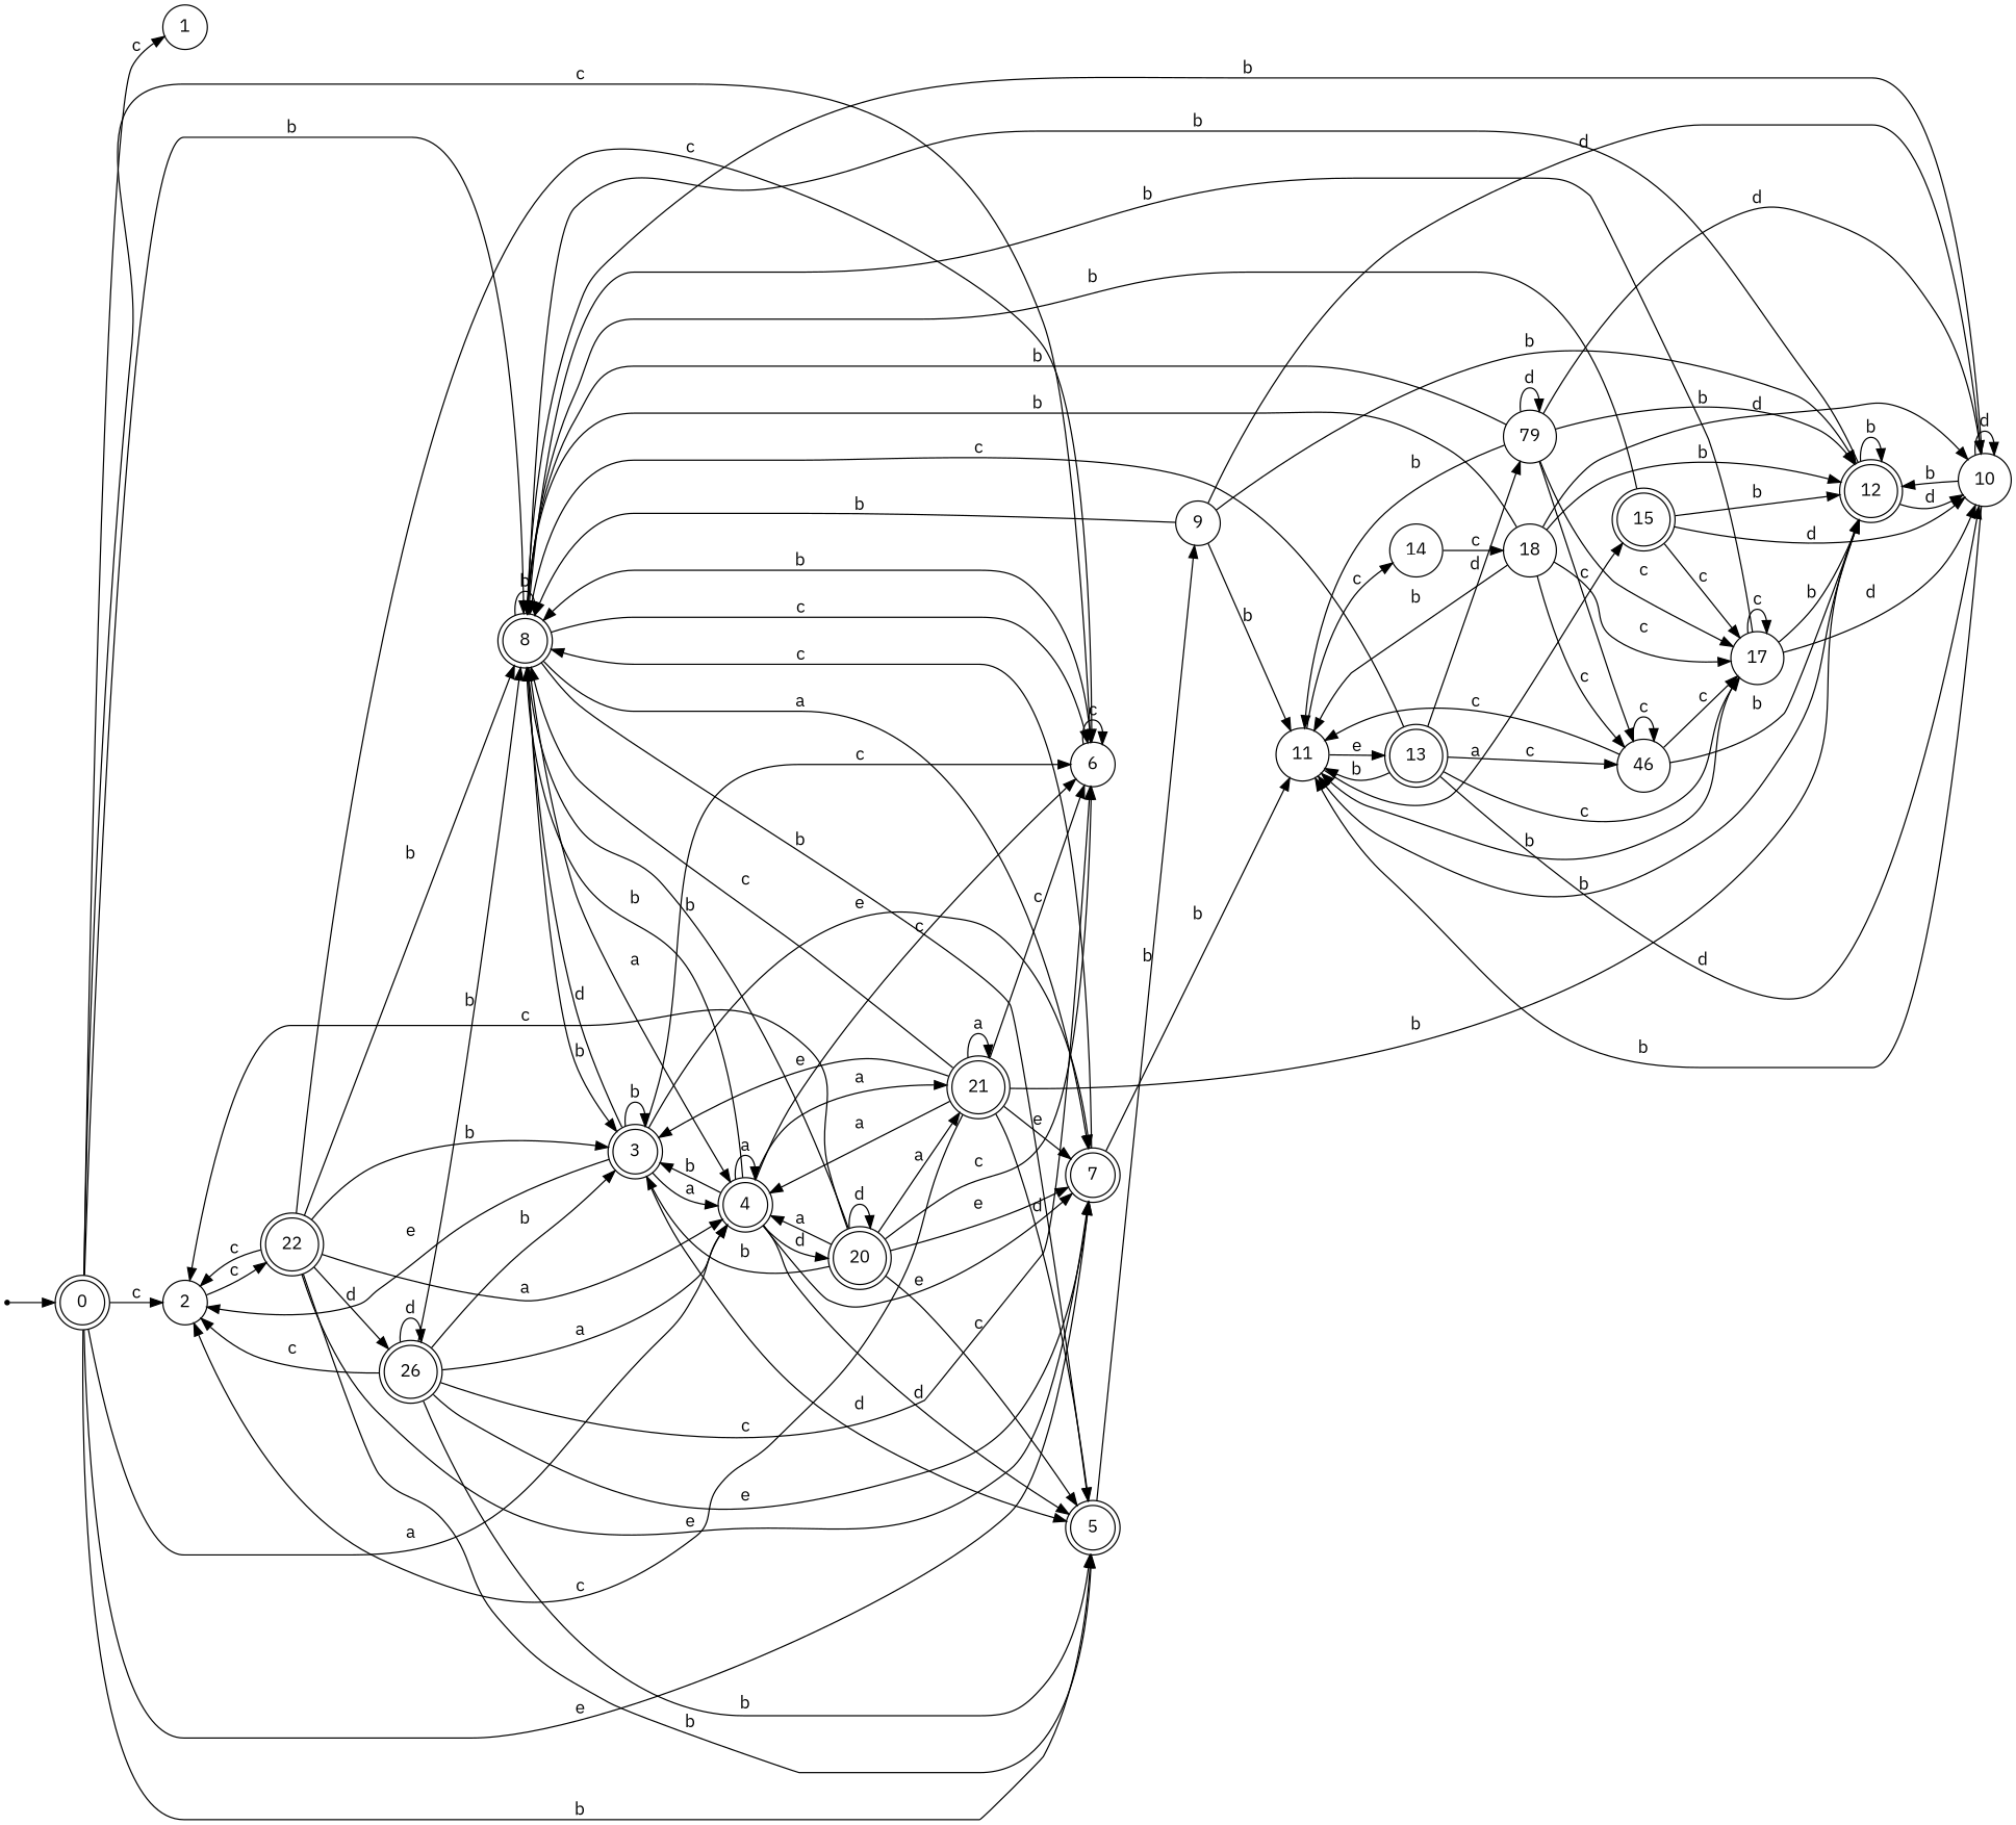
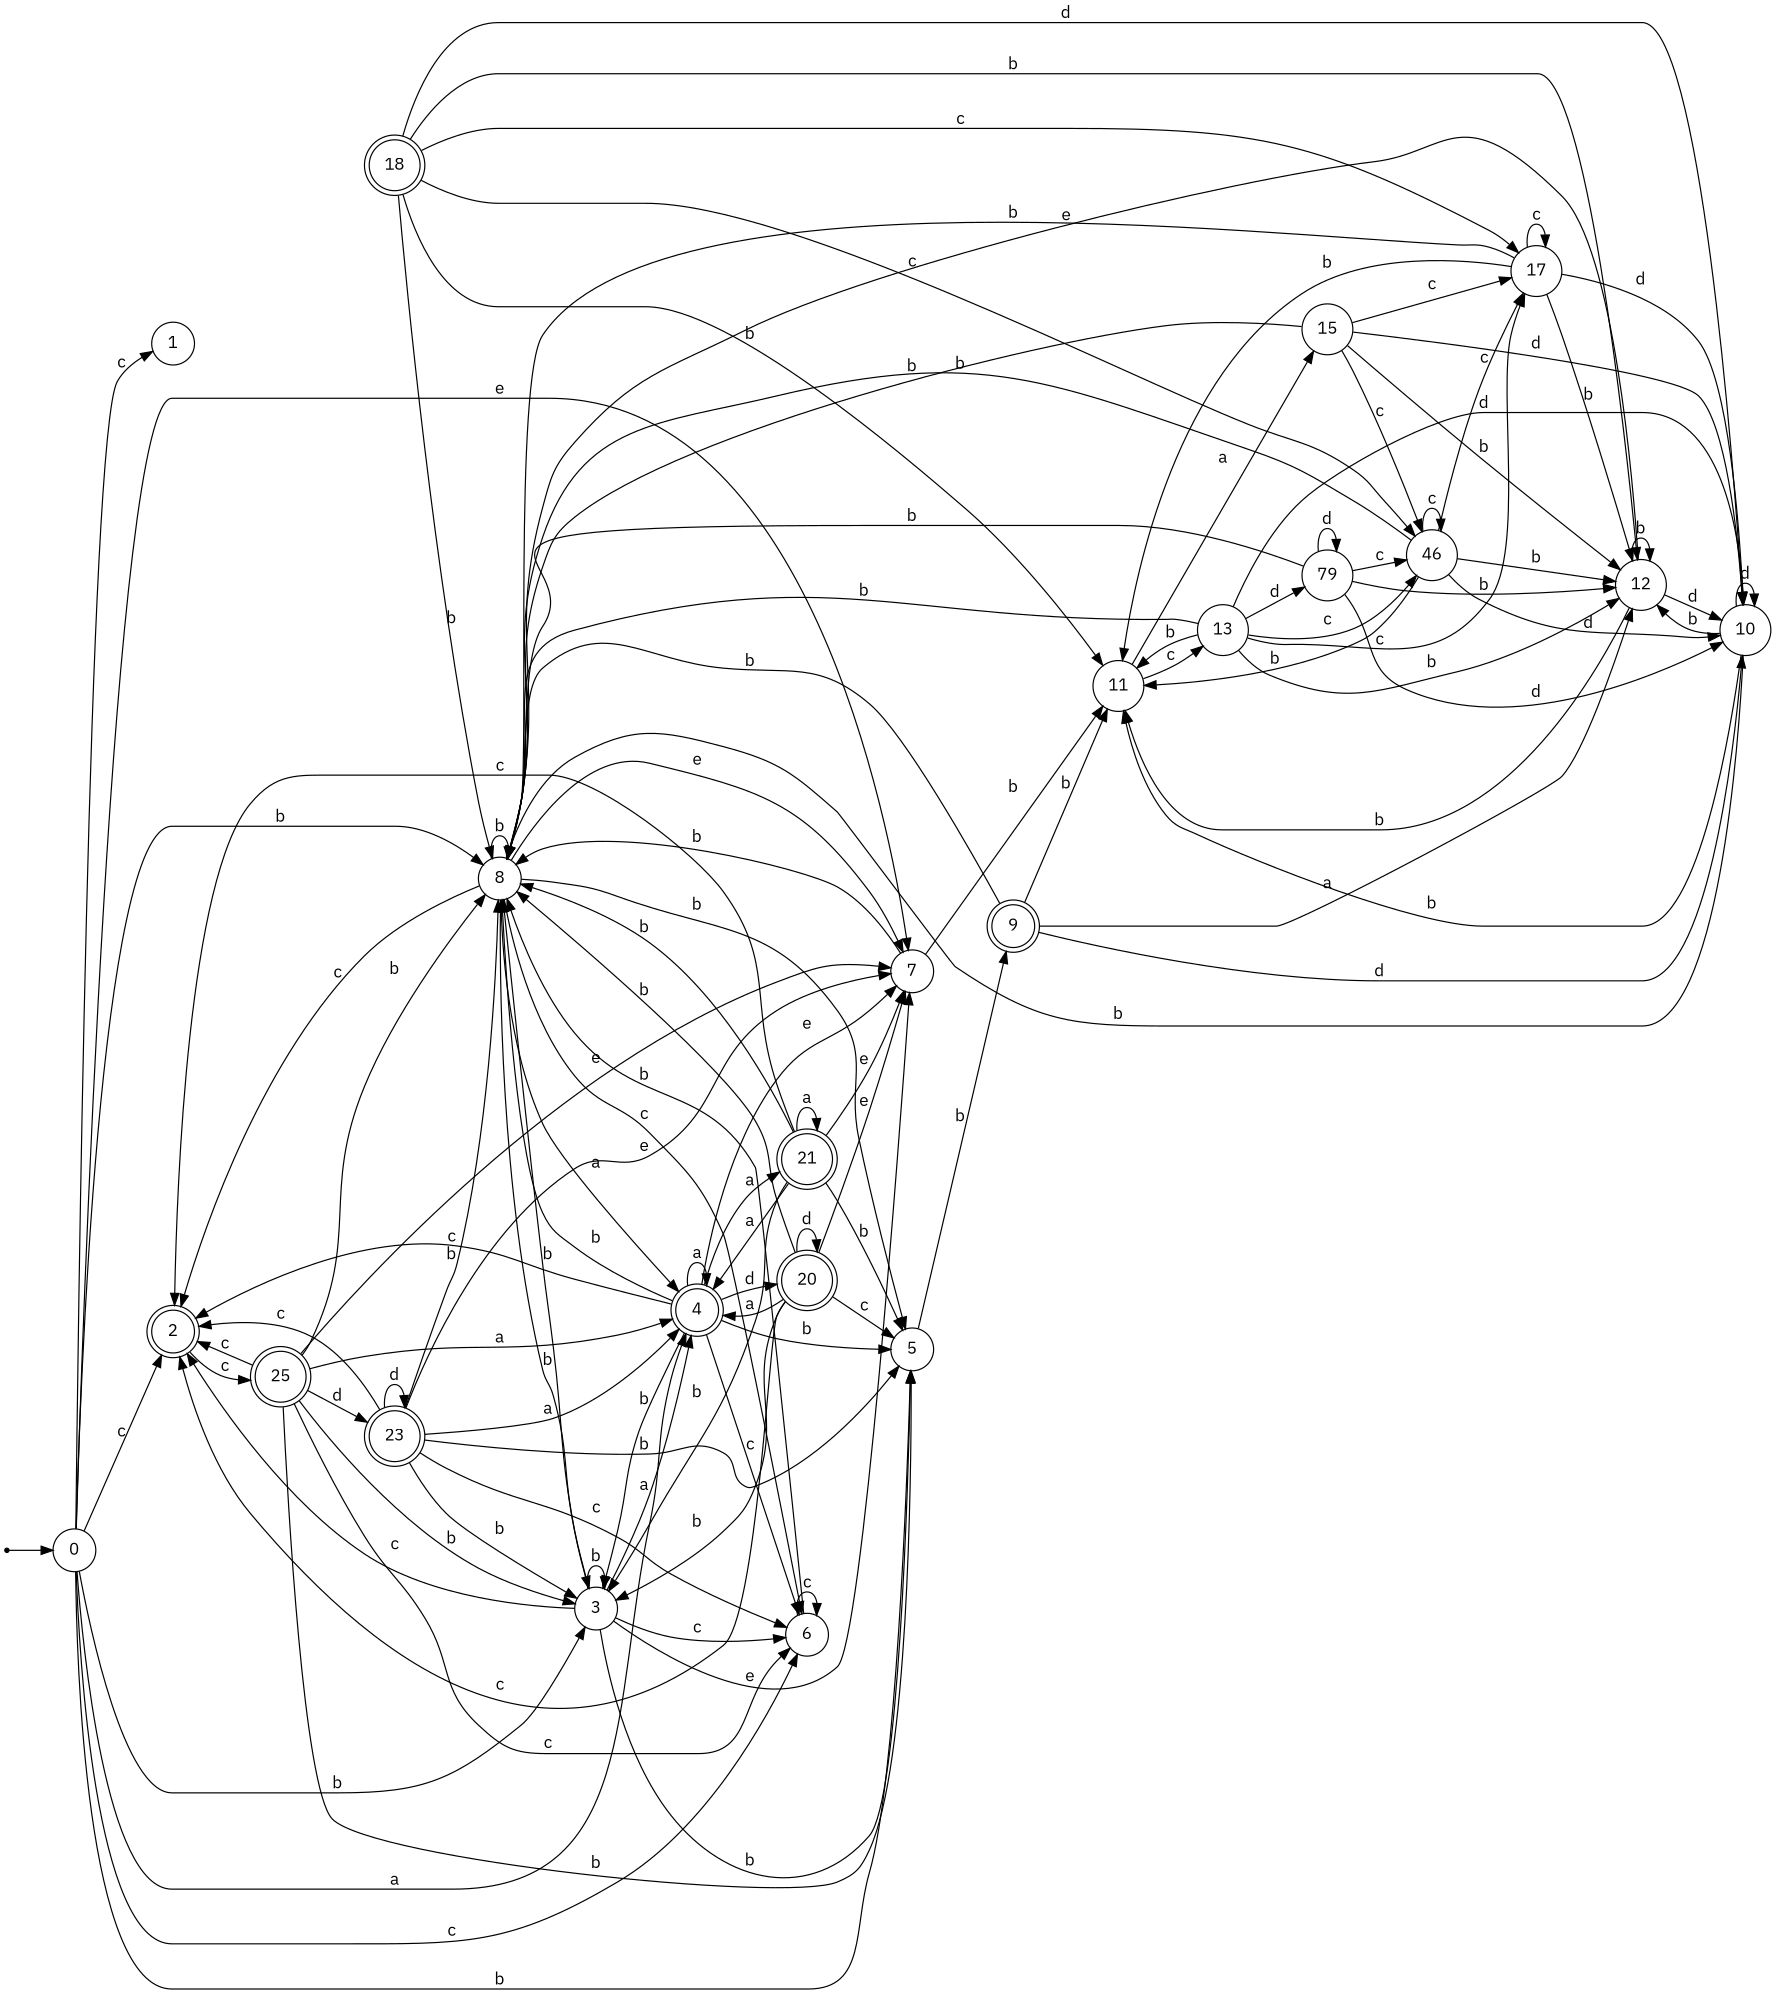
  digraph {
    fontname="IBM Plex Sans"
    rankdir=LR
    node [fontname="IBM Plex Sans" shape=circle]
    edge [fontname="IBM Plex Sans"]
    dummy0 [shape=point]
-   0 [shape=doublecircle]
+   0
    1
-   2
-   3 [shape=doublecircle]
+   2 [shape=doublecircle]
+   3
    4 [shape=doublecircle]
-   5 [shape=doublecircle]
+   5
    6
-   7 [shape=doublecircle]
-   8 [shape=doublecircle]
-   22 [shape=doublecircle]
+   7
+   8
+   22 [shape=doublecircle label=25]
    20 [shape=doublecircle]
    21 [shape=doublecircle]
-   9
+   9 [shape=doublecircle]
    11
-   23 [shape=doublecircle label=26]
+   23 [shape=doublecircle]
    10
-   12 [shape=doublecircle]
-   13 [shape=doublecircle]
-   14
-   15 [shape=doublecircle]
+   12
+   13
+   15
    n22 [label=46]
    17
    n24 [label=79]
-   18
+   18 [shape=doublecircle]
    dummy0 -> 0
    0 -> 1 [label=c]
    0 -> 2 [label=c]
+   0 -> 3 [label=b]
    0 -> 4 [label=a]
    0 -> 5 [label=b]
    0 -> 6 [label=c]
    0 -> 7 [label=e]
    0 -> 8 [label=b]
    2 -> 22 [label=c]
-   3 -> 2 [label=e]
+   3 -> 2 [label=c]
    3 -> 3 [label=b]
    3 -> 4 [label=a]
-   3 -> 5 [label=d]
+   3 -> 5 [label=b]
    3 -> 6 [label=c]
    3 -> 7 [label=e]
-   3 -> 8 [label=d]
+   3 -> 8 [label=b]
+   4 -> 2 [label=c]
    4 -> 3 [label=b]
    4 -> 4 [label=a]
-   4 -> 5 [label=d]
+   4 -> 5 [label=b]
    4 -> 6 [label=c]
    4 -> 7 [label=e]
    4 -> 8 [label=b]
    4 -> 20 [label=d]
    4 -> 21 [label=a]
    5 -> 9 [label=b]
    6 -> 6 [label=c]
    6 -> 8 [label=b]
-   7 -> 8 [label=c]
+   7 -> 8 [label=b]
    7 -> 11 [label=b]
+   8 -> 2 [label=c]
    8 -> 3 [label=b]
    8 -> 4 [label=a]
    8 -> 5 [label=b]
    8 -> 6 [label=c]
-   8 -> 7 [label=a]
+   8 -> 7 [label=e]
    8 -> 8 [label=b]
    22 -> 2 [label=c]
    22 -> 3 [label=b]
    22 -> 4 [label=a]
    22 -> 5 [label=b]
    22 -> 6 [label=c]
    22 -> 7 [label=e]
    22 -> 8 [label=b]
    22 -> 23 [label=d]
    20 -> 2 [label=c]
    20 -> 3 [label=b]
    20 -> 4 [label=a]
    20 -> 5 [label=c]
-   20 -> 6 [label=c]
    20 -> 7 [label=e]
    20 -> 8 [label=b]
    20 -> 20 [label=d]
-   20 -> 21 [label=a]
    21 -> 2 [label=c]
-   21 -> 3 [label=e]
+   21 -> 3 [label=b]
    21 -> 4 [label=a]
-   21 -> 5 [label=d]
-   21 -> 6 [label=c]
+   21 -> 5 [label=b]
    21 -> 7 [label=e]
-   21 -> 8 [label=c]
+   21 -> 8 [label=b]
    21 -> 21 [label=a]
    9 -> 8 [label=b]
    9 -> 11 [label=b]
    9 -> 10 [label=d]
-   9 -> 12 [label=b]
-   11 -> 13 [label=e]
-   11 -> 14 [label=c]
+   9 -> 12 [label=a]
+   11 -> 13 [label=c]
    11 -> 15 [label=a]
    23 -> 2 [label=c]
    23 -> 3 [label=b]
    23 -> 4 [label=a]
    23 -> 5 [label=b]
    23 -> 6 [label=c]
    23 -> 7 [label=e]
    23 -> 8 [label=b]
    23 -> 23 [label=d]
    10 -> 8 [label=b]
    10 -> 11 [label=b]
    10 -> 10 [label=d]
    10 -> 12 [label=b]
-   12 -> 8 [label=b]
+   12 -> 8 [label=e]
    12 -> 11 [label=b]
    12 -> 10 [label=d]
    12 -> 12 [label=b]
-   13 -> 8 [label=c]
+   13 -> 8 [label=b]
    13 -> 11 [label=b]
    13 -> 10 [label=d]
-   21 -> 12 [label=b]
+   13 -> 12 [label=b]
    13 -> n22 [label=c]
    13 -> 17 [label=c]
    13 -> n24 [label=d]
-   14 -> 18 [label=c]
    15 -> 8 [label=b]
    15 -> 10 [label=d]
    15 -> 12 [label=b]
+   15 -> n22 [label=c]
    15 -> 17 [label=c]
-   n22 -> 11 [label=c]
+   n22 -> 8 [label=b]
+   n22 -> 11 [label=b]
+   n22 -> 10 [label=d]
    n22 -> 12 [label=b]
    n22 -> n22 [label=c]
    n22 -> 17 [label=c]
    17 -> 8 [label=b]
    17 -> 11 [label=b]
    17 -> 10 [label=d]
    17 -> 12 [label=b]
    17 -> 17 [label=c]
    n24 -> 8 [label=b]
-   n24 -> 11 [label=b]
    n24 -> 10 [label=d]
    n24 -> 12 [label=b]
    n24 -> n22 [label=c]
-   n24 -> 17 [label=c]
    n24 -> n24 [label=d]
    18 -> 8 [label=b]
    18 -> 11 [label=b]
    18 -> 10 [label=d]
    18 -> 12 [label=b]
    18 -> n22 [label=c]
    18 -> 17 [label=c]
  }
